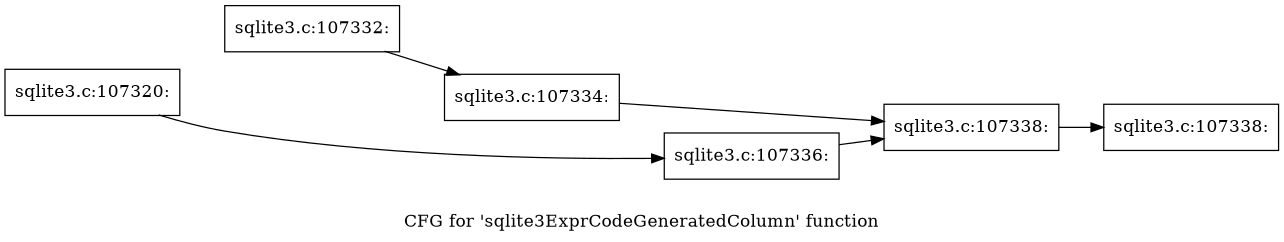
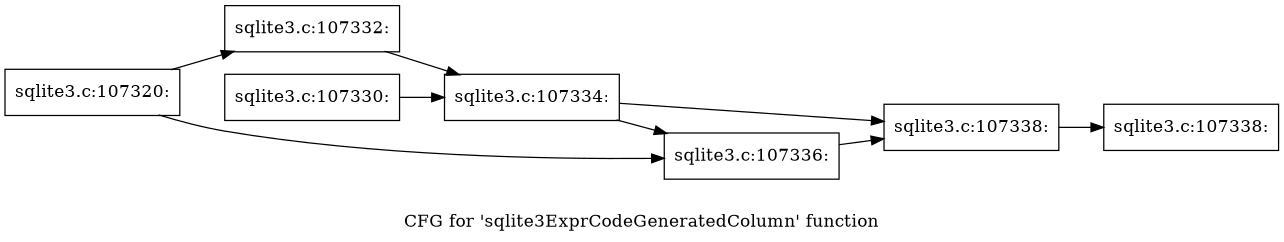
  digraph {
    label="CFG for 'sqlite3ExprCodeGeneratedColumn' function"
    rankdir=LR
    node [shape=record]
    n1 [label="{sqlite3.c:107320:}"]
    n2 [label="{sqlite3.c:107332:}"]
    n3 [label="{sqlite3.c:107336:}"]
+   n4 [label="{sqlite3.c:107330:}"]
    n5 [label="{sqlite3.c:107334:}"]
    n6 [label="{sqlite3.c:107338:}"]
    n7 [label="{sqlite3.c:107338:}"]
+   n1 -> n2
    n1 -> n3
    n2 -> n5
    n3 -> n6
+   n4 -> n5
+   n5 -> n3
    n5 -> n6
    n6 -> n7
  }
